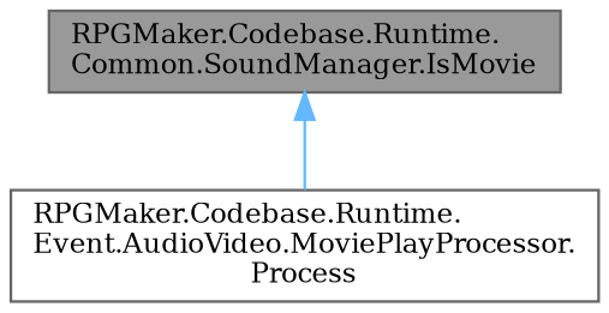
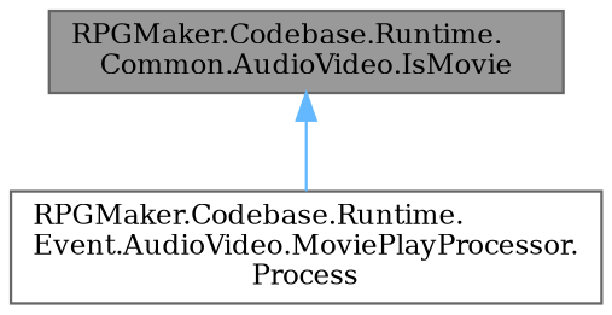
  digraph {
    rankdir=TB
    fontname="DejaVu Serif"
    node [fontname="DejaVu Serif" fontsize=10 shape=box style=filled]
-   n1 [color=gray40 fillcolor=grey60 fontcolor=black height=0.2 label="RPGMaker.Codebase.Runtime.\lCommon.SoundManager.IsMovie" width=0.4]
+   n1 [color=gray40 fillcolor=grey60 fontcolor=black height=0.2 label="RPGMaker.Codebase.Runtime.\lCommon.AudioVideo.IsMovie" width=0.4]
    n2 [color=grey40 fillcolor=white height=0.2 label="RPGMaker.Codebase.Runtime.\lEvent.AudioVideo.MoviePlayProcessor.\lProcess" width=0.4]
    n1 -> n2 [color=steelblue1 dir=back fontname="DejaVu Serif" fontsize=10 labelfontname=Helvetica labelfontsize=10 style=solid]
  }
